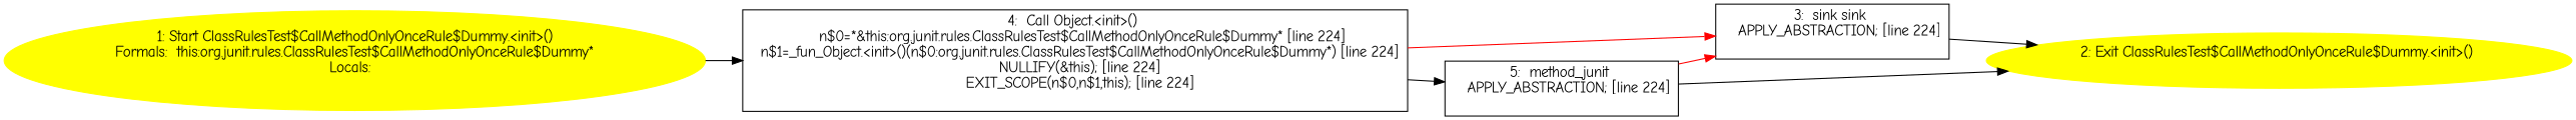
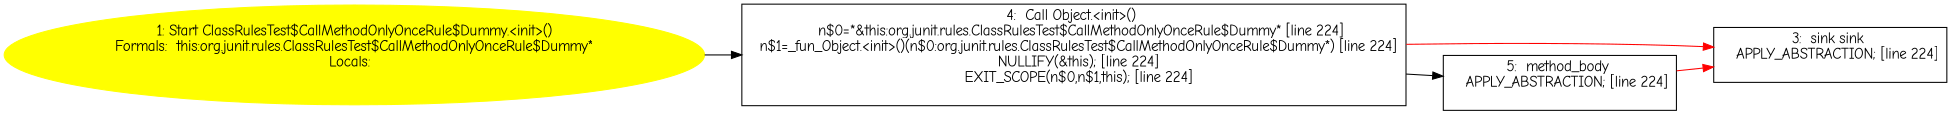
  digraph {
    fontname="Comic Neue"
    rankdir=LR
    node [fontname="Comic Neue" shape=box]
    edge [fontname="Comic Neue"]
    n1 [color=yellow label="1: Start ClassRulesTest$CallMethodOnlyOnceRule$Dummy.<init>()\nFormals:  this:org.junit.rules.ClassRulesTest$CallMethodOnlyOnceRule$Dummy*\nLocals:  \n  " style=filled shape=""]
    n2 [label="4:  Call Object.<init>() \n   n$0=*&this:org.junit.rules.ClassRulesTest$CallMethodOnlyOnceRule$Dummy* [line 224]\n  n$1=_fun_Object.<init>()(n$0:org.junit.rules.ClassRulesTest$CallMethodOnlyOnceRule$Dummy*) [line 224]\n  NULLIFY(&this); [line 224]\n  EXIT_SCOPE(n$0,n$1,this); [line 224]\n "]
    n3 [label="3:  sink sink \n   APPLY_ABSTRACTION; [line 224]\n "]
-   n4 [label="5:  method_junit \n   APPLY_ABSTRACTION; [line 224]\n "]
-   n5 [color=yellow label="2: Exit ClassRulesTest$CallMethodOnlyOnceRule$Dummy.<init>() \n  " style=filled shape=""]
+   n4 [label="5:  method_body \n   APPLY_ABSTRACTION; [line 224]\n "]
    n1 -> n2
    n2 -> n3 [color=red]
    n2 -> n4
-   n3 -> n5
    n4 -> n3 [color=red]
-   n4 -> n5
  }
